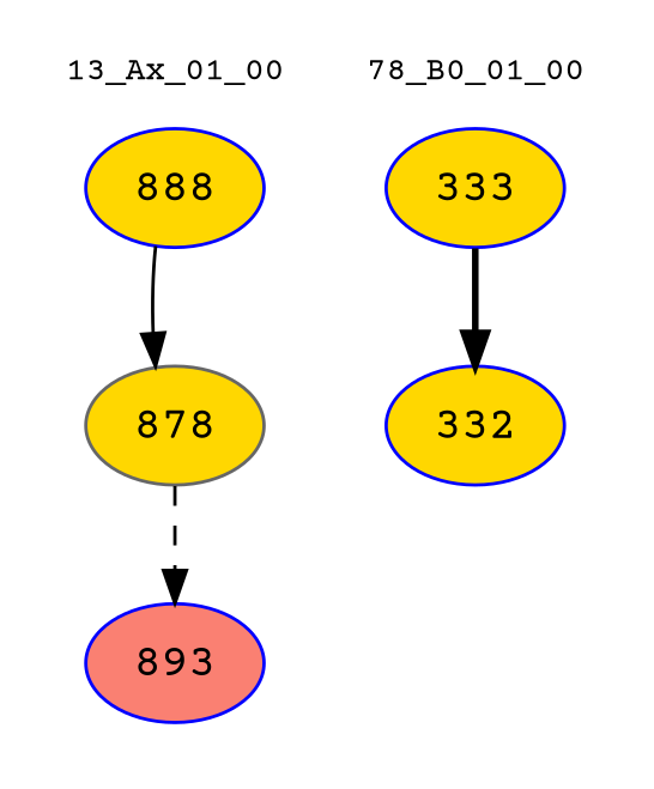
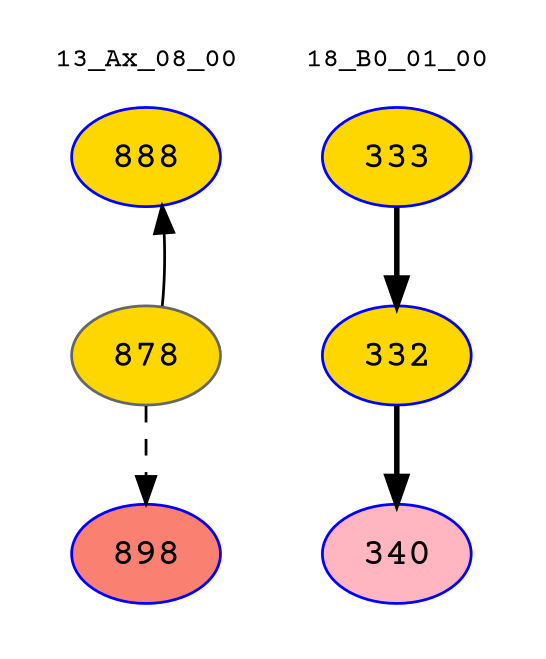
  digraph {
    fontname="Courier Prime"
    node [color=blue fillcolor=gold fontname="Courier Prime" style=filled]
    edge [color=black fontname="Courier Prime" style=bold]
    n1 [label=888]
    n2 [color=gray40 label=878]
-   n3 [fillcolor=salmon label=893]
+   n3 [fillcolor=salmon label=898]
    n4 [label=333]
    n5 [label=332]
+   n6 [fillcolor=lightpink label=340]
    subgraph cluster_1 {
      color=white
      fontsize=10
-     label="13_Ax_01_00"
+     label="13_Ax_08_00"
      n1
      n2
      n3
    }
    subgraph cluster_2 {
      color=white
      fontsize=10
-     label="78_B0_01_00"
+     label="18_B0_01_00"
      n4
      n5
+     n6
    }
-   n1 -> n2 [style=solid]
+   n2 -> n1 [style=solid]
    n2 -> n3 [style=dashed]
    n4 -> n5
+   n5 -> n6
  }
